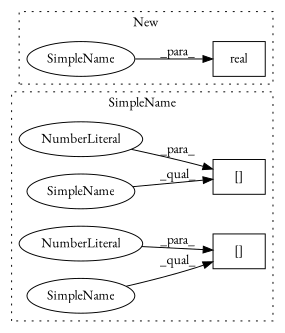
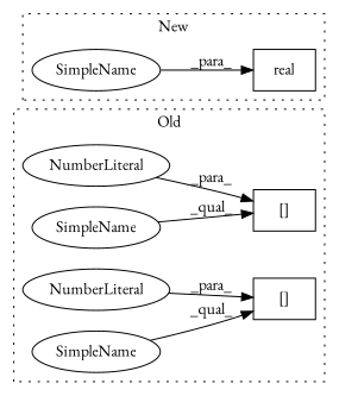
  digraph {
    rankdir=LR
    fontname="EB Garamond"
    node [a=42 l=1 shape=ellipse fontname="EB Garamond"]
    edge [fontname="EB Garamond"]
    n1 [a=2 l="2,1" label="[]" s="2281,2284" shape=box]
    n2 [a=34 label=NumberLiteral s=2283]
    n3 [a=2 l="2,1" label="[]" s="2200,2203" shape=box]
    n4 [a=34 label=NumberLiteral s=2202]
    n5 [label=SimpleName s=2200]
    n6 [label=SimpleName s=2281]
    n7 [a=32 l="5,1" label=real s="2200,2206" shape=box]
    n8 [label=SimpleName s=2205]
    subgraph cluster_1 {
-     label=SimpleName
+     label=Old
      style=dotted
      n1
      n2
      n3
      n4
      n5
      n6
    }
    subgraph cluster_2 {
      label=New
      style=dotted
      n7
      n8
    }
    n2 -> n1 [label=_para_]
    n4 -> n3 [label=_para_]
    n5 -> n3 [label=_qual_]
    n6 -> n1 [label=_qual_]
    n8 -> n7 [label=_para_]
  }
